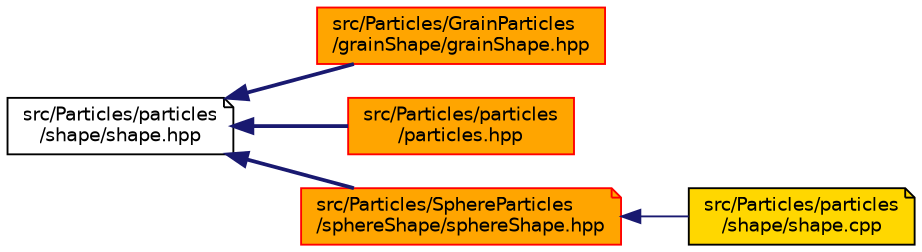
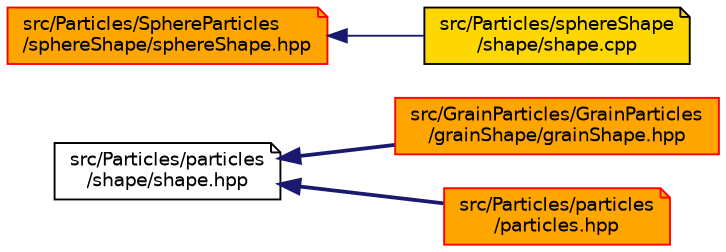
  digraph {
    rankdir=LR
    node [color=red fillcolor=orange fontname=Helvetica fontsize=10 shape=note style=filled]
    edge [color=midnightblue dir=back fontname=Helvetica fontsize=10 labelfontname=Helvetica labelfontsize=10 style=bold]
    n1 [color=black fillcolor=white fontcolor=black height=0.2 label="src/Particles/particles\l/shape/shape.hpp" width=0.4]
-   n2 [height=0.2 label="src/Particles/GrainParticles\l/grainShape/grainShape.hpp" shape=box width=0.4]
-   n3 [height=0.2 label="src/Particles/particles\l/particles.hpp" shape=box width=0.4]
+   n2 [height=0.2 label="src/GrainParticles/GrainParticles\l/grainShape/grainShape.hpp" shape=box width=0.4]
+   n3 [height=0.2 label="src/Particles/particles\l/particles.hpp" width=0.4]
    n4 [height=0.2 label="src/Particles/SphereParticles\l/sphereShape/sphereShape.hpp" width=0.4]
-   n5 [color=black fillcolor=gold height=0.2 label="src/Particles/particles\l/shape/shape.cpp" width=0.4]
+   n5 [color=black fillcolor=gold height=0.2 label="src/Particles/sphereShape\l/shape/shape.cpp" width=0.4]
    n1 -> n2
    n1 -> n3
-   n1 -> n4
    n4 -> n5 [style=solid]
  }
